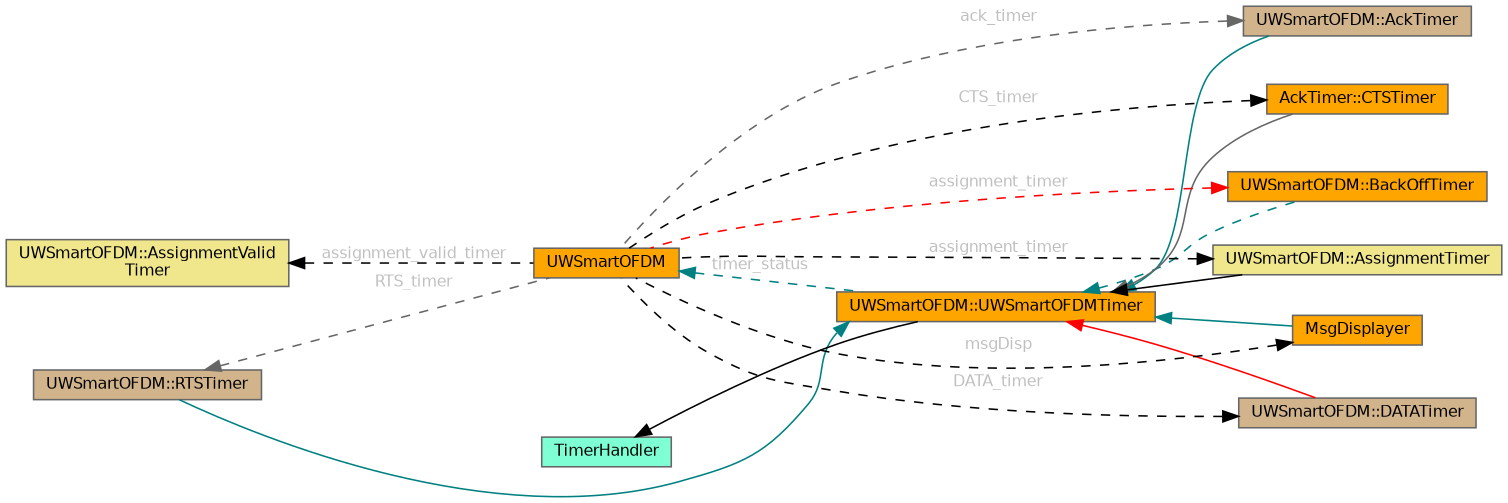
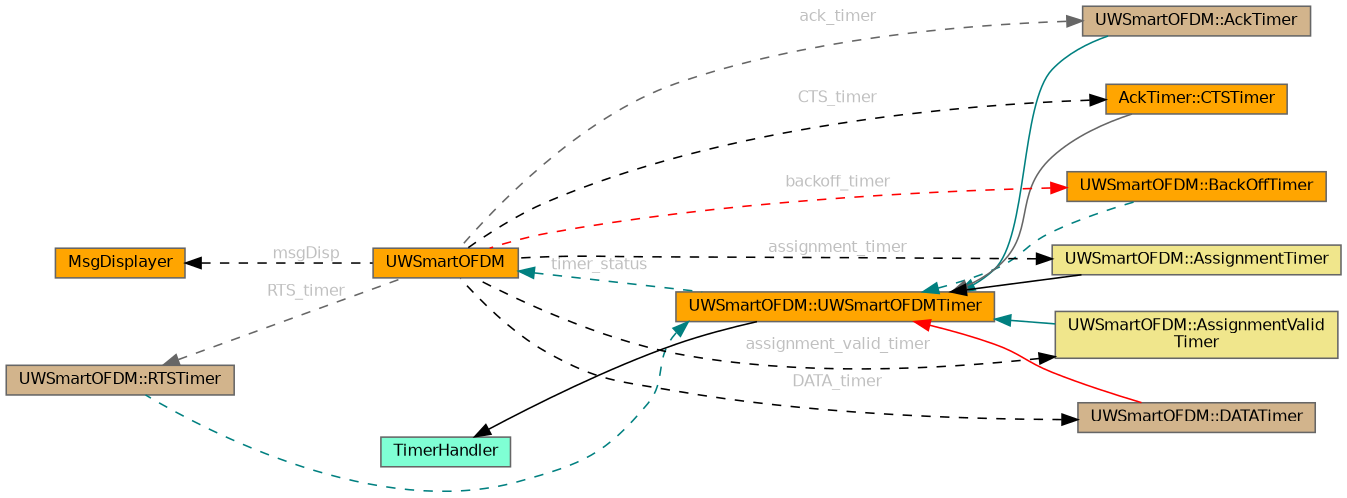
  digraph {
    rankdir=LR
    node [color=gray40 fillcolor=orange fontname=Helvetica fontsize=10 shape=box style=filled]
    edge [color=black dir=back fontcolor=grey fontname=Helvetica fontsize=10 labelfontname=Helvetica labelfontsize=10 style=dashed]
    n1 [fillcolor=tan fontcolor=black height=0.2 label="UWSmartOFDM::RTSTimer" width=0.4]
    n2 [height=0.2 label=UWSmartOFDM width=0.4]
    n3 [height=0.2 label="UWSmartOFDM::UWSmartOFDMTimer" width=0.4]
    n4 [fillcolor=tan height=0.2 label="UWSmartOFDM::AckTimer" width=0.4]
    n5 [height=0.2 label="UWSmartOFDM::BackOffTimer" width=0.4]
    n6 [height=0.2 label="AckTimer::CTSTimer" width=0.4]
    n7 [fillcolor=tan height=0.2 label="UWSmartOFDM::DATATimer" width=0.4]
    n8 [fillcolor=khaki height=0.2 label="UWSmartOFDM::AssignmentTimer" width=0.4]
    n9 [fillcolor=khaki height=0.2 label="UWSmartOFDM::AssignmentValid\lTimer" width=0.4]
    n10 [fillcolor=aquamarine height=0.2 label=TimerHandler width=0.4]
    n11 [height=0.2 label=MsgDisplayer width=0.4]
    n1 -> n2 [color=gray40 label=" RTS_timer"]
    n2 -> n3 [color=teal label=" timer_status"]
-   n3 -> n1 [color=teal style=solid fontcolor=""]
+   n3 -> n1 [color=teal fontcolor=""]
    n3 -> n4 [color=teal style=solid fontcolor=""]
    n3 -> n5 [color=teal fontcolor=""]
    n3 -> n6 [color=gray40 style=solid fontcolor=""]
    n3 -> n7 [color=red style=solid fontcolor=""]
    n3 -> n8 [style=solid fontcolor=""]
-   n3 -> n11 [color=teal style=solid fontcolor=""]
+   n3 -> n9 [color=teal style=solid fontcolor=""]
    n4 -> n2 [color=gray40 label=" ack_timer"]
-   n5 -> n2 [color=red label=" assignment_timer"]
+   n5 -> n2 [color=red label=" backoff_timer"]
    n6 -> n2 [label=" CTS_timer"]
    n7 -> n2 [label=" DATA_timer"]
    n8 -> n2 [label=" assignment_timer"]
    n9 -> n2 [label=" assignment_valid_timer"]
    n10 -> n3 [style=solid fontcolor=""]
    n11 -> n2 [label=" msgDisp"]
  }
